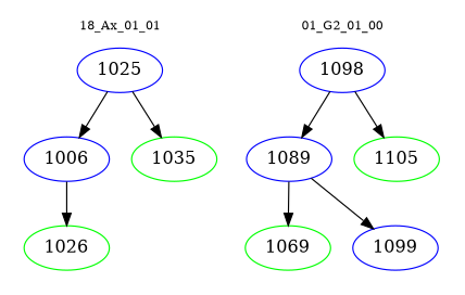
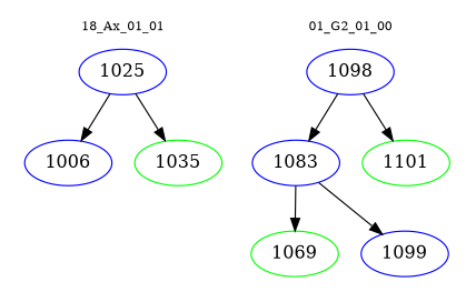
  digraph {
    node [color=blue]
    edge [color=black]
    n1 [label=1025]
    n2 [label=1006]
    n3 [color=green label=1035]
-   n4 [color=green label=1026]
    n5 [label=1098]
-   n6 [label=1089]
-   n7 [color=green label=1105]
+   n6 [label=1083]
+   n7 [color=green label=1101]
    n8 [color=green label=1069]
    n9 [label=1099]
    subgraph cluster_1 {
      color=white
      fontsize=10
      label="18_Ax_01_01"
      n1
      n2
      n3
-     n4
    }
    subgraph cluster_2 {
      color=white
      fontsize=10
      label="01_G2_01_00"
      n5
      n6
      n7
      n8
      n9
    }
    n1 -> n2
    n1 -> n3
-   n2 -> n4
    n5 -> n6
    n5 -> n7
    n6 -> n8
    n6 -> n9
  }
